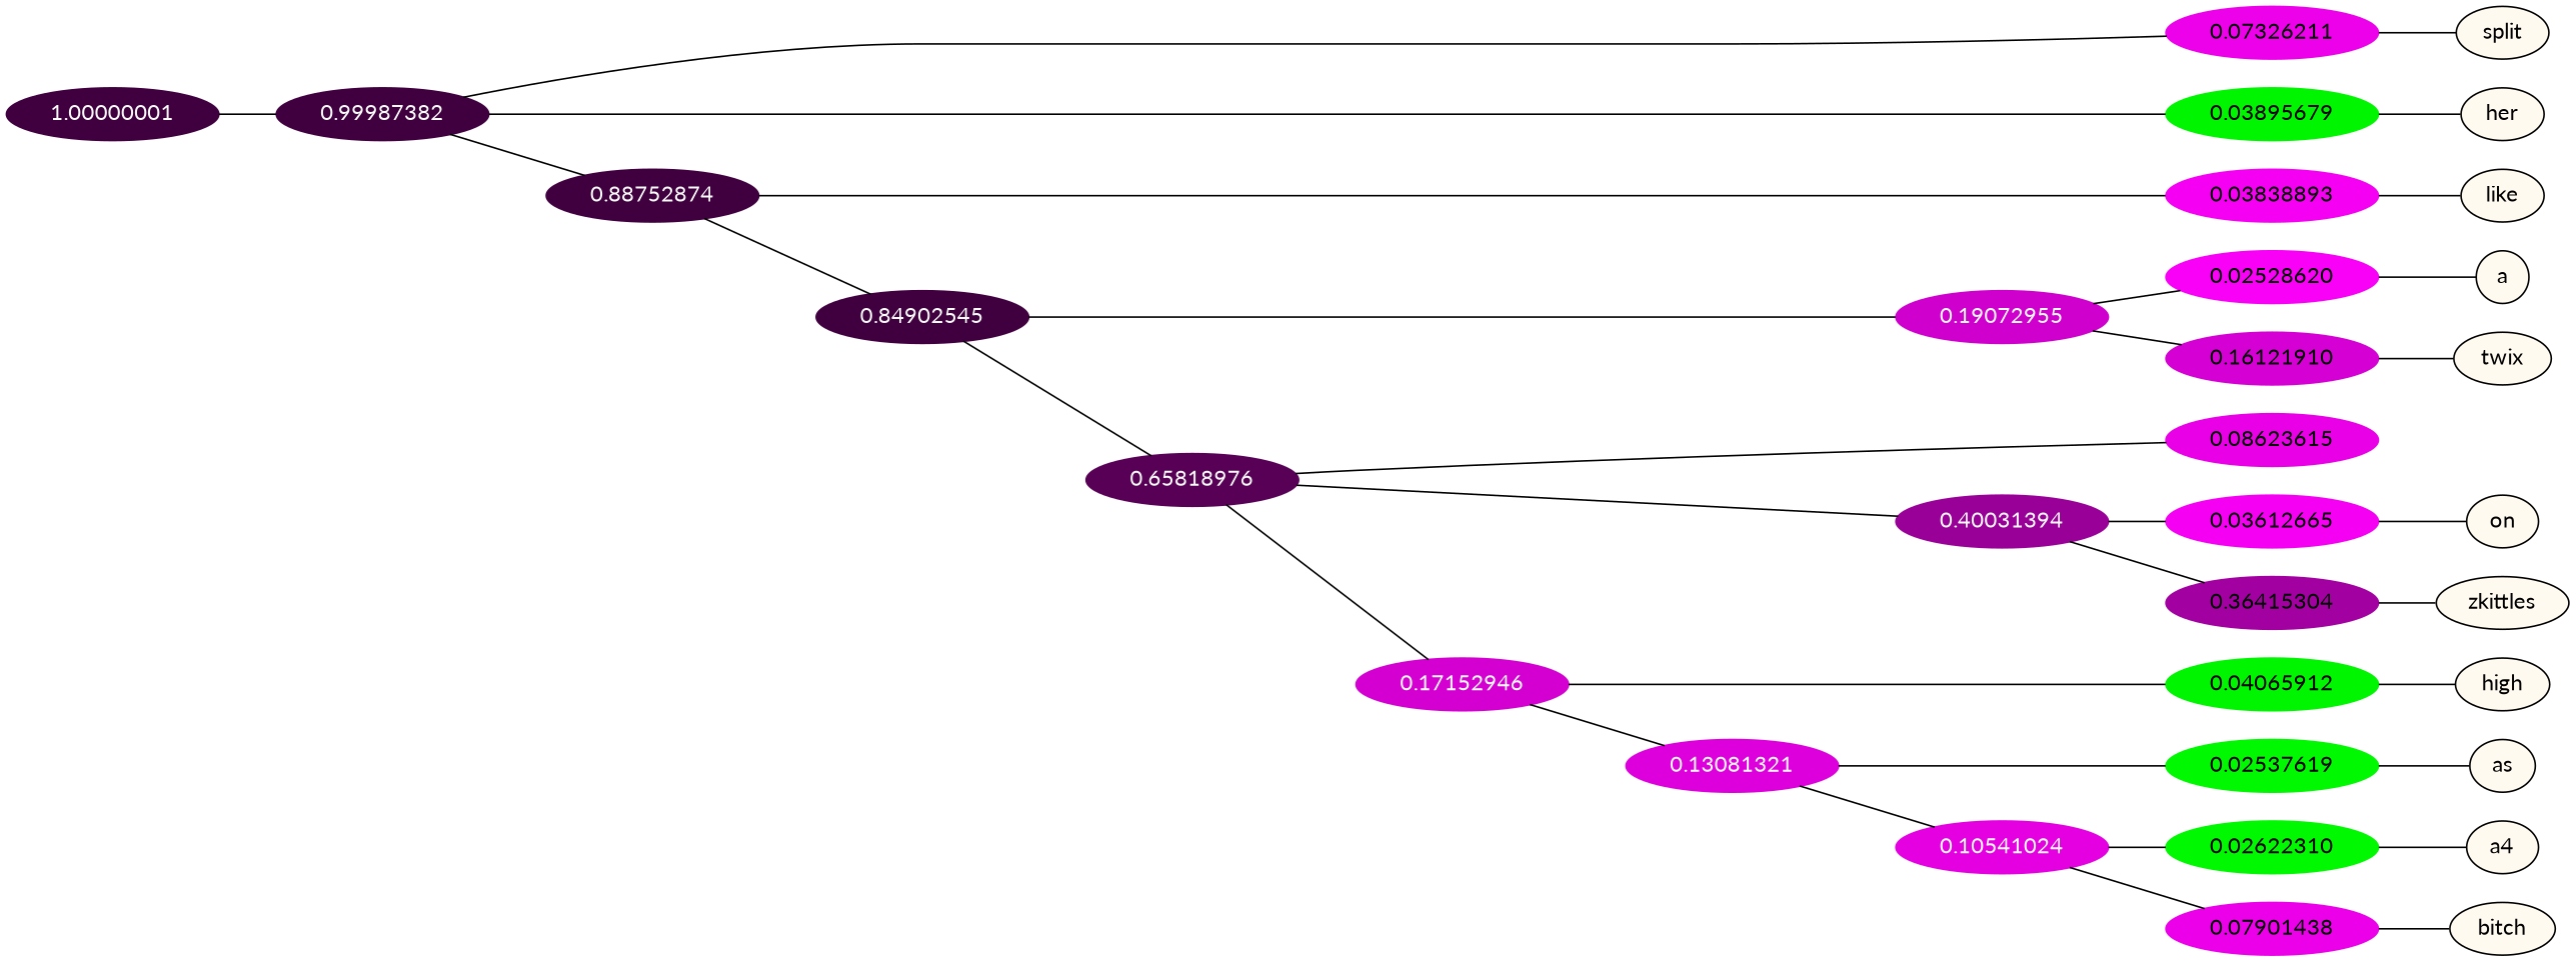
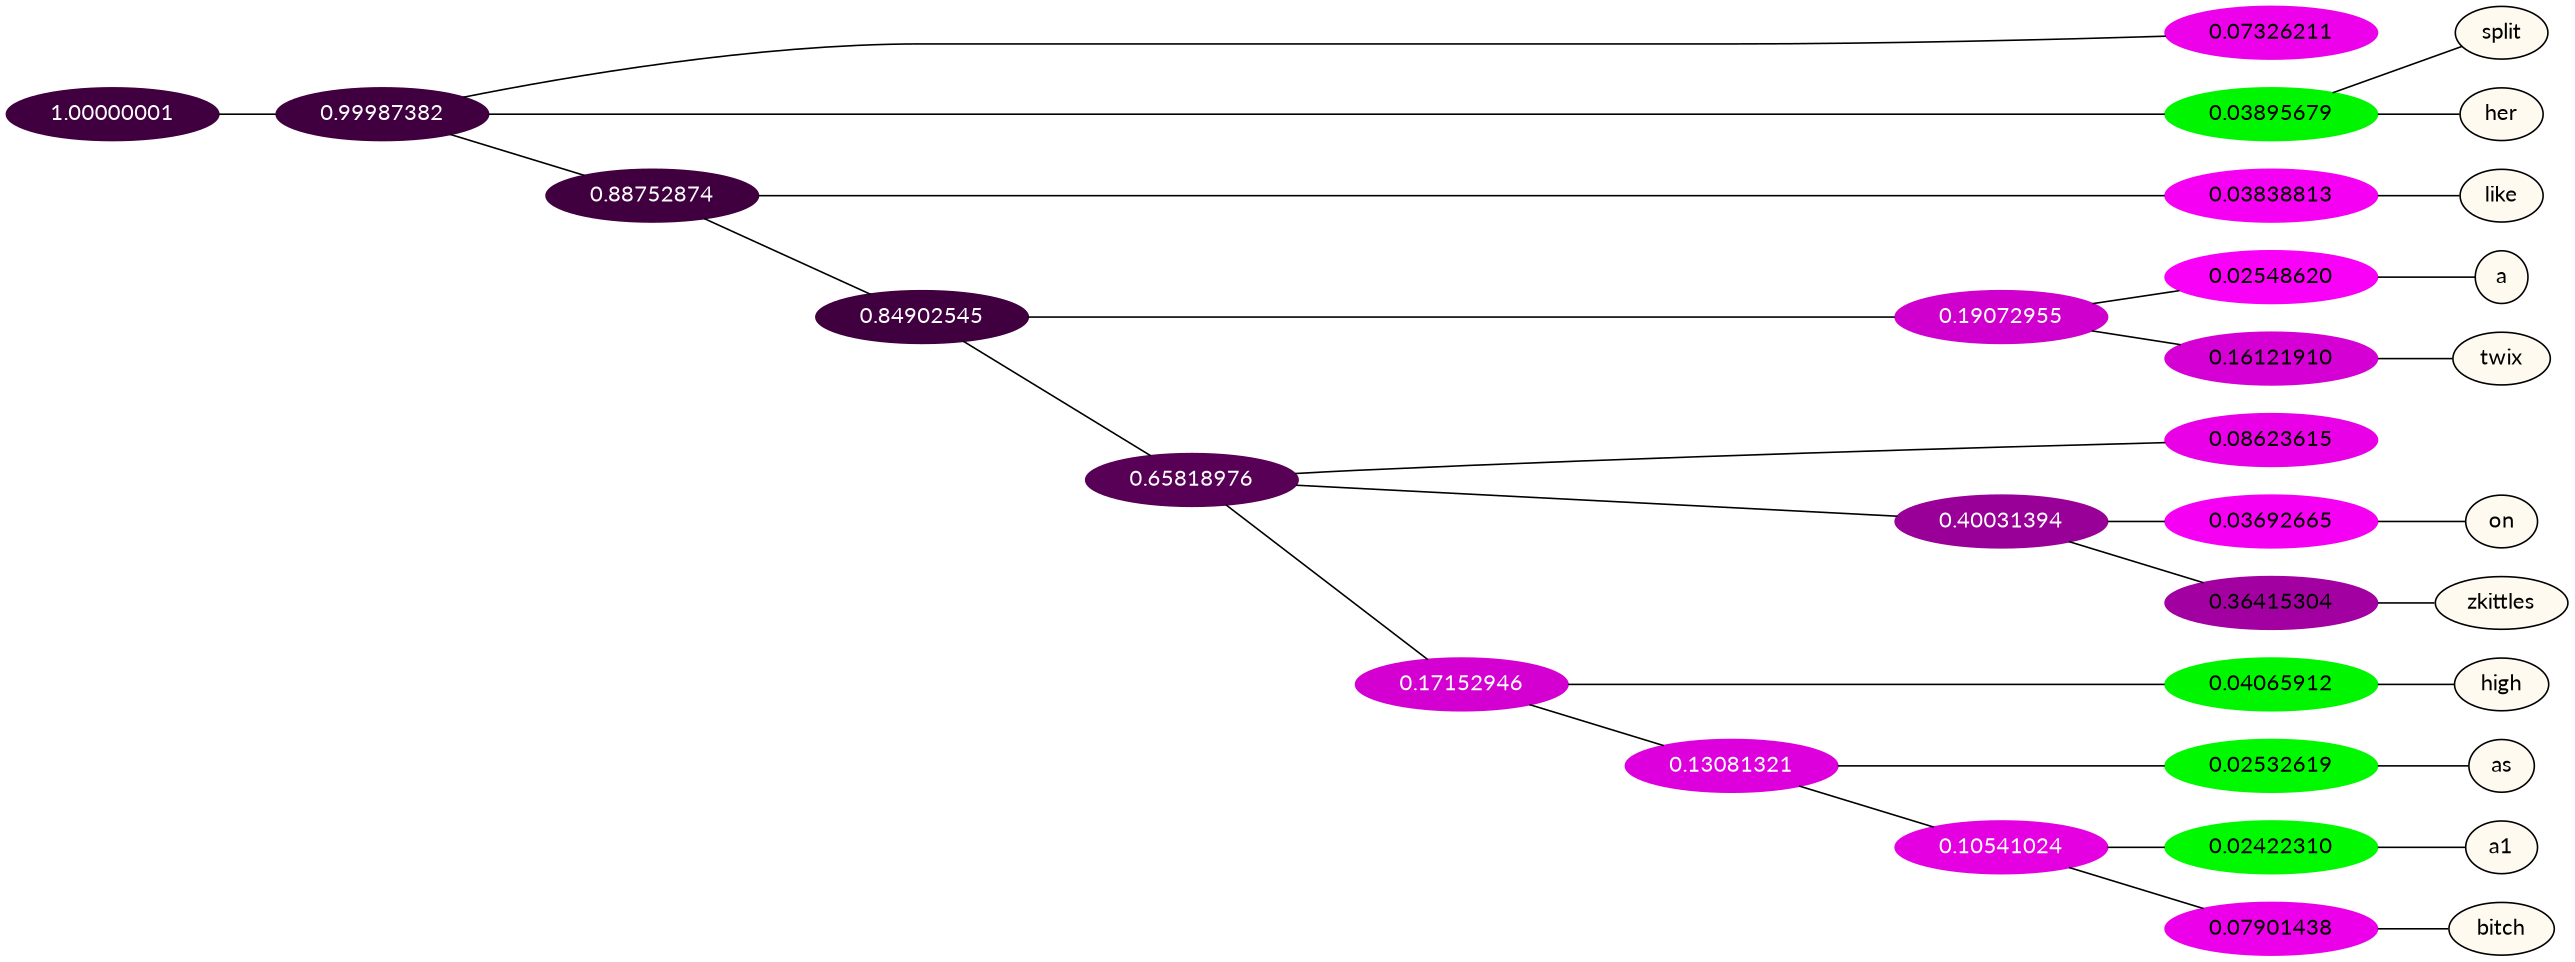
  graph {
    fontname=Lato
    rankdir=LR
    node [color=black fontname=Lato format=png nodesep=0.001 ordering=out overlap_scaling=0.01 ranksep=0.001 style=filled fontcolor=black]
    edge [fontname=Lato]
    n1 [fillcolor=floralwhite height=0.15 label=split style="filled,solid" width=0.15 fontcolor=""]
    n2 [fillcolor=floralwhite height=0.15 label=her style="filled,solid" width=0.15 fontcolor=""]
    n3 [fillcolor=floralwhite height=0.15 label=like style="filled,solid" width=0.15 fontcolor=""]
    n4 [fillcolor=floralwhite height=0.15 label=a style="filled,solid" width=0.15 fontcolor=""]
    n5 [fillcolor=floralwhite height=0.15 label=twix style="filled,solid" width=0.15 fontcolor=""]
    n6 [fillcolor=floralwhite height=0.15 label=on style="filled,solid" width=0.15 fontcolor=""]
    n7 [fillcolor=floralwhite height=0.15 label=zkittles style="filled,solid" width=0.15 fontcolor=""]
    n8 [fillcolor=floralwhite height=0.15 label=high style="filled,solid" width=0.15 fontcolor=""]
    n9 [fillcolor=floralwhite height=0.15 label=as style="filled,solid" width=0.15 fontcolor=""]
-   n10 [fillcolor=floralwhite height=0.15 label=a4 style="filled,solid" width=0.15 fontcolor=""]
+   n10 [fillcolor=floralwhite height=0.15 label=a1 style="filled,solid" width=0.15 fontcolor=""]
    n11 [fillcolor=floralwhite height=0.15 label=bitch style="filled,solid" width=0.15 fontcolor=""]
    n12 [color="0.835 1.000 0.927" height=0.15 label=0.07326211 width=0.15]
    n13 [color="0.334 1.000 0.961" height=0.15 label=0.03895679 width=0.15]
-   n14 [color="0.835 1.000 0.962" height=0.15 label=0.03838893 width=0.15]
-   n15 [color="0.835 1.000 0.975" height=0.15 label=0.02528620 width=0.15]
+   n14 [color="0.835 1.000 0.962" height=0.15 label=0.03838813 width=0.15]
+   n15 [color="0.835 1.000 0.975" height=0.15 label=0.02548620 width=0.15]
    n16 [color="0.835 1.000 0.835" height=0.15 label=0.16121910 width=0.15]
    n17 [color="0.835 1.000 0.914" height=0.15 label=0.08623615 width=0.15]
-   n18 [color="0.835 1.000 0.964" height=0.15 label=0.03612665 width=0.15]
+   n18 [color="0.835 1.000 0.964" height=0.15 label=0.03692665 width=0.15]
    n19 [color="0.835 1.000 0.636" height=0.15 label=0.36415304 width=0.15]
    n20 [color="0.334 1.000 0.959" height=0.15 label=0.04065912 width=0.15]
-   n21 [color="0.334 1.000 0.975" height=0.15 label=0.02537619 width=0.15]
-   n22 [color="0.334 1.000 0.974" height=0.15 label=0.02622310 width=0.15]
+   n21 [color="0.334 1.000 0.975" height=0.15 label=0.02532619 width=0.15]
+   n22 [color="0.334 1.000 0.974" height=0.15 label=0.02422310 width=0.15]
    n23 [color="0.835 1.000 0.921" height=0.15 label=0.07901438 width=0.15]
    n24 [color="0.835 1.000 0.250" fontcolor=grey99 height=0.15 label=1.00000001 width=0.15]
    n25 [color="0.835 1.000 0.250" fontcolor=grey99 height=0.15 label=0.99987382 width=0.15]
    n26 [color="0.835 1.000 0.250" fontcolor=grey99 height=0.15 label=0.88752874 width=0.15]
    n27 [color="0.835 1.000 0.250" fontcolor=grey99 height=0.15 label=0.84902545 width=0.15]
    n28 [color="0.835 1.000 0.809" fontcolor=grey99 height=0.15 label=0.19072955 width=0.15]
    n29 [color="0.835 1.000 0.342" fontcolor=grey99 height=0.15 label=0.65818976 width=0.15]
    n30 [color="0.835 1.000 0.600" fontcolor=grey99 height=0.15 label=0.40031394 width=0.15]
    n31 [color="0.835 1.000 0.828" fontcolor=grey99 height=0.15 label=0.17152946 width=0.15]
    n32 [color="0.835 1.000 0.869" fontcolor=grey99 height=0.15 label=0.13081321 width=0.15]
    n33 [color="0.835 1.000 0.895" fontcolor=grey99 height=0.15 label=0.10541024 width=0.15]
    subgraph sub_1 {
      rank=same
      n1
      n2
      n3
      n4
      n5
      n6
      n7
      n8
      n9
      n10
      n11
    }
    subgraph sub_2 {
      rank=same
      n12
      n13
      n14
      n15
      n16
      n17
      n18
      n19
      n20
      n21
      n22
      n23
    }
-   n12 -- n1
+   n13 -- n1
    n13 -- n2
    n14 -- n3
    n15 -- n4
    n16 -- n5
    n18 -- n6
    n19 -- n7
    n20 -- n8
    n21 -- n9
    n22 -- n10
    n23 -- n11
    n24 -- n25
    n25 -- n12
    n25 -- n13
    n25 -- n26
    n26 -- n14
    n26 -- n27
    n27 -- n28
    n27 -- n29
    n28 -- n15
    n28 -- n16
    n29 -- n17
    n29 -- n30
    n29 -- n31
    n30 -- n18
    n30 -- n19
    n31 -- n20
    n31 -- n32
    n32 -- n21
    n32 -- n33
    n33 -- n22
    n33 -- n23
  }
